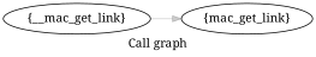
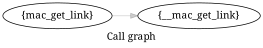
  digraph {
    label="Call graph"
    rankdir=LR
    fontname="Noto Serif"
    node [fontname="Noto Serif"]
    n1 [label="{mac_get_link}"]
    n2 [label="{__mac_get_link}"]
-   n2 -> n1 [color="#00000033" fontname="Noto Serif"]
+   n1 -> n2 [color="#00000033" fontname="Noto Serif"]
  }
